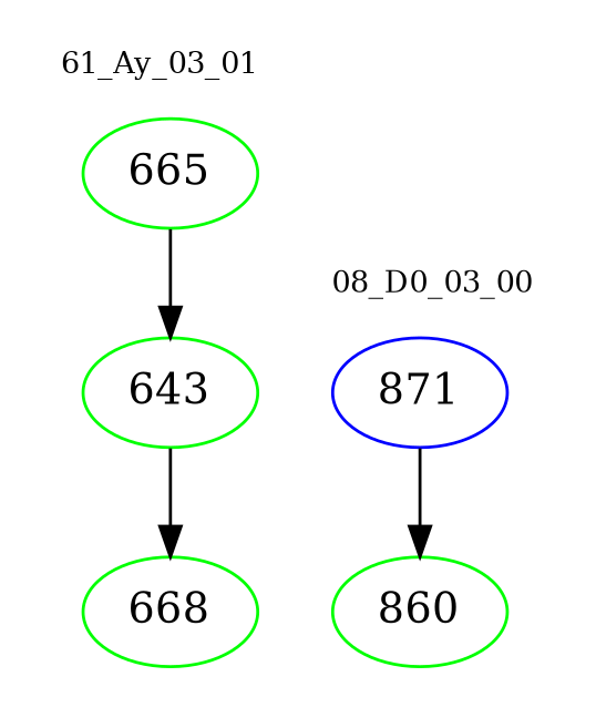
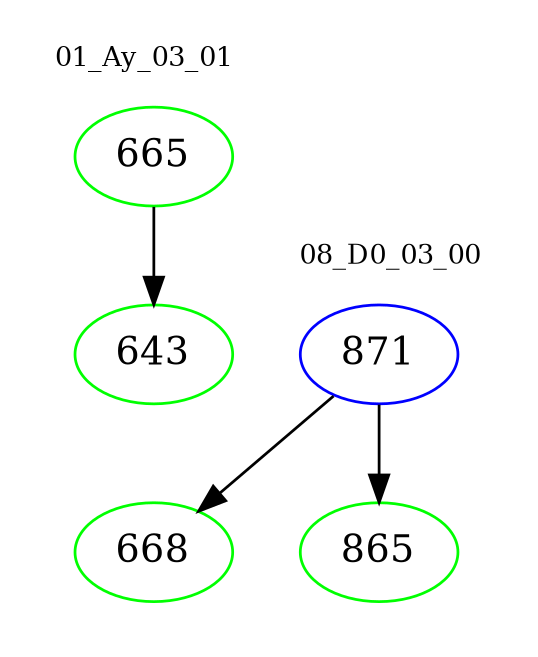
  digraph {
    node [color=green]
    edge [color=black]
    n1 [label=665]
    n2 [label=643]
    n3 [label=668]
    n4 [color=blue label=871]
-   n5 [label=860]
+   n5 [label=865]
    subgraph cluster_1 {
      color=white
      fontsize=10
-     label="61_Ay_03_01"
+     label="01_Ay_03_01"
      n1
      n2
      n3
    }
    subgraph cluster_2 {
      color=white
      fontsize=10
      label="08_D0_03_00"
      n4
      n5
    }
    n1 -> n2
-   n2 -> n3
+   n4 -> n3
    n4 -> n5
  }
